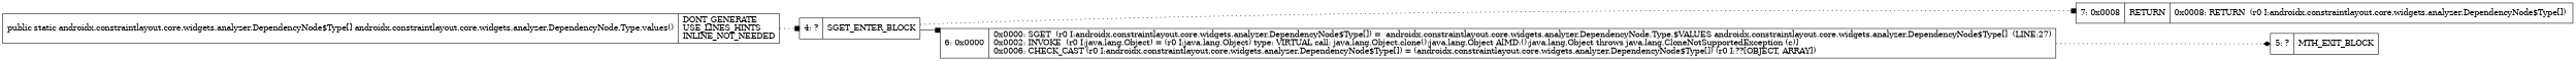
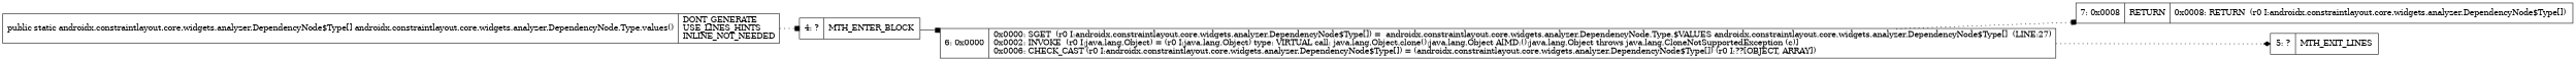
  digraph {
    rankdir=LR
    node [shape=record]
    edge [arrowhead=box style=dotted]
-   n1 [label="{4\:\ ?|SGET_ENTER_BLOCK\l}"]
+   n1 [label="{4\:\ ?|MTH_ENTER_BLOCK\l}"]
    n2 [label="{6\:\ 0x0000|0x0000: SGET  (r0 I:androidx.constraintlayout.core.widgets.analyzer.DependencyNode$Type[]) =  androidx.constraintlayout.core.widgets.analyzer.DependencyNode.Type.$VALUES androidx.constraintlayout.core.widgets.analyzer.DependencyNode$Type[]  (LINE:27)\l0x0002: INVOKE  (r0 I:java.lang.Object) = (r0 I:java.lang.Object) type: VIRTUAL call: java.lang.Object.clone():java.lang.Object A[MD:():java.lang.Object throws java.lang.CloneNotSupportedException (c)]\l0x0006: CHECK_CAST (r0 I:androidx.constraintlayout.core.widgets.analyzer.DependencyNode$Type[]) = (androidx.constraintlayout.core.widgets.analyzer.DependencyNode$Type[]) (r0 I:??[OBJECT, ARRAY]) \l}"]
    n3 [label="{7\:\ 0x0008|RETURN\l|0x0008: RETURN  (r0 I:androidx.constraintlayout.core.widgets.analyzer.DependencyNode$Type[]) \l}"]
-   n4 [label="{5\:\ ?|MTH_EXIT_BLOCK\l}"]
+   n4 [label="{5\:\ ?|MTH_EXIT_LINES\l}"]
    n5 [label="{public static androidx.constraintlayout.core.widgets.analyzer.DependencyNode$Type[] androidx.constraintlayout.core.widgets.analyzer.DependencyNode.Type.values()  | DONT_GENERATE\lUSE_LINES_HINTS\lINLINE_NOT_NEEDED\l}"]
    n1 -> n2 [style=solid]
-   n1 -> n3
+   n2 -> n3
    n2 -> n4 [arrowhead=diamond]
    n5 -> n1
  }
